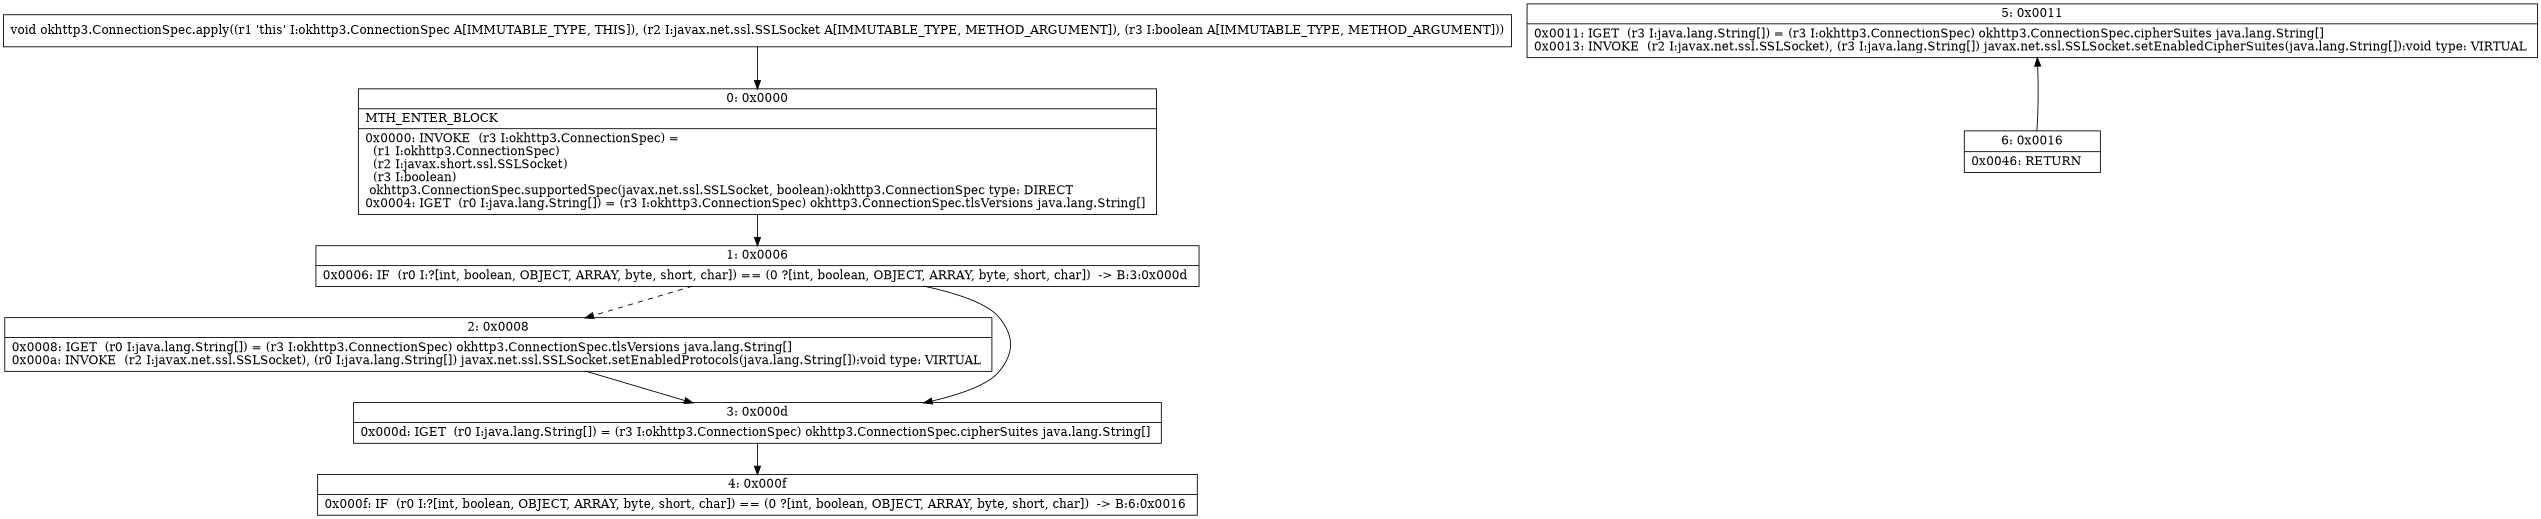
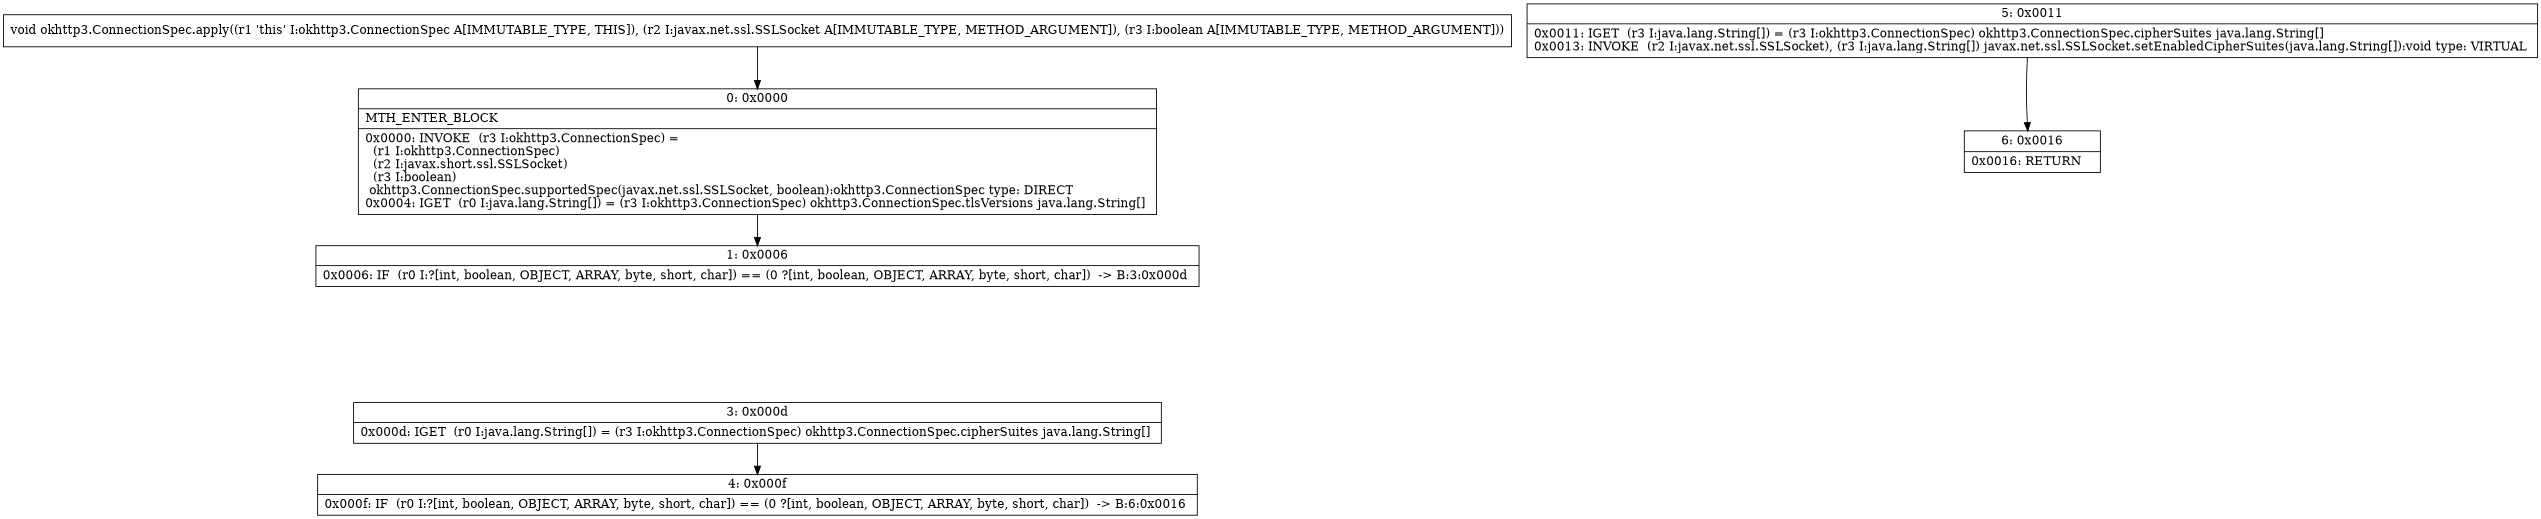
  digraph {
    node [shape=record]
    n1 [label="{0\:\ 0x0000|MTH_ENTER_BLOCK\l|0x0000: INVOKE  (r3 I:okhttp3.ConnectionSpec) = \l  (r1 I:okhttp3.ConnectionSpec)\l  (r2 I:javax.short.ssl.SSLSocket)\l  (r3 I:boolean)\l okhttp3.ConnectionSpec.supportedSpec(javax.net.ssl.SSLSocket, boolean):okhttp3.ConnectionSpec type: DIRECT \l0x0004: IGET  (r0 I:java.lang.String[]) = (r3 I:okhttp3.ConnectionSpec) okhttp3.ConnectionSpec.tlsVersions java.lang.String[] \l}"]
    n2 [label="{1\:\ 0x0006|0x0006: IF  (r0 I:?[int, boolean, OBJECT, ARRAY, byte, short, char]) == (0 ?[int, boolean, OBJECT, ARRAY, byte, short, char])  \-\> B:3:0x000d \l}"]
-   n3 [label="{2\:\ 0x0008|0x0008: IGET  (r0 I:java.lang.String[]) = (r3 I:okhttp3.ConnectionSpec) okhttp3.ConnectionSpec.tlsVersions java.lang.String[] \l0x000a: INVOKE  (r2 I:javax.net.ssl.SSLSocket), (r0 I:java.lang.String[]) javax.net.ssl.SSLSocket.setEnabledProtocols(java.lang.String[]):void type: VIRTUAL \l}"]
    n4 [label="{3\:\ 0x000d|0x000d: IGET  (r0 I:java.lang.String[]) = (r3 I:okhttp3.ConnectionSpec) okhttp3.ConnectionSpec.cipherSuites java.lang.String[] \l}"]
    n5 [label="{4\:\ 0x000f|0x000f: IF  (r0 I:?[int, boolean, OBJECT, ARRAY, byte, short, char]) == (0 ?[int, boolean, OBJECT, ARRAY, byte, short, char])  \-\> B:6:0x0016 \l}"]
    n6 [label="{5\:\ 0x0011|0x0011: IGET  (r3 I:java.lang.String[]) = (r3 I:okhttp3.ConnectionSpec) okhttp3.ConnectionSpec.cipherSuites java.lang.String[] \l0x0013: INVOKE  (r2 I:javax.net.ssl.SSLSocket), (r3 I:java.lang.String[]) javax.net.ssl.SSLSocket.setEnabledCipherSuites(java.lang.String[]):void type: VIRTUAL \l}"]
-   n7 [label="{6\:\ 0x0016|0x0046: RETURN   \l}"]
+   n7 [label="{6\:\ 0x0016|0x0016: RETURN   \l}"]
    n8 [label="{void okhttp3.ConnectionSpec.apply((r1 'this' I:okhttp3.ConnectionSpec A[IMMUTABLE_TYPE, THIS]), (r2 I:javax.net.ssl.SSLSocket A[IMMUTABLE_TYPE, METHOD_ARGUMENT]), (r3 I:boolean A[IMMUTABLE_TYPE, METHOD_ARGUMENT])) }"]
    n1 -> n2
-   n2 -> n3 [style=dashed]
-   n2 -> n4
-   n3 -> n4
    n4 -> n5
-   n7 -> n6
+   n6 -> n7
    n8 -> n1
  }
